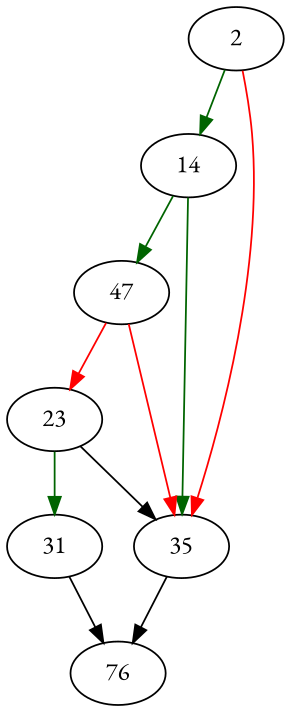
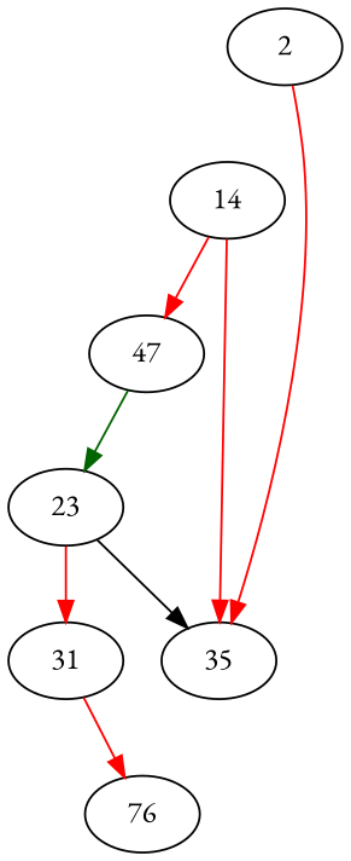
  strict digraph {
    fontname="EB Garamond"
    node [fontname="EB Garamond"]
    edge [color=darkgreen cond=true fontname="EB Garamond"]
    2 [entry=true]
    14
    35
    n4 [label=47]
    n5 [label=76]
    23
    31
-   2 -> 14
    2 -> 35 [color=red cond=false]
-   14 -> 35 [cond=false]
-   14 -> n4
-   35 -> n5 [color="" cond=""]
-   n4 -> 35 [color=red cond=false]
-   n4 -> 23 [color=red]
+   14 -> 35 [color=red cond=false]
+   14 -> n4 [color=red]
+   n4 -> 23
    23 -> 35 [color=black cond=false]
-   23 -> 31
-   31 -> n5 [color="" cond=""]
+   23 -> 31 [color=red]
+   31 -> n5 [color=red cond=""]
  }
